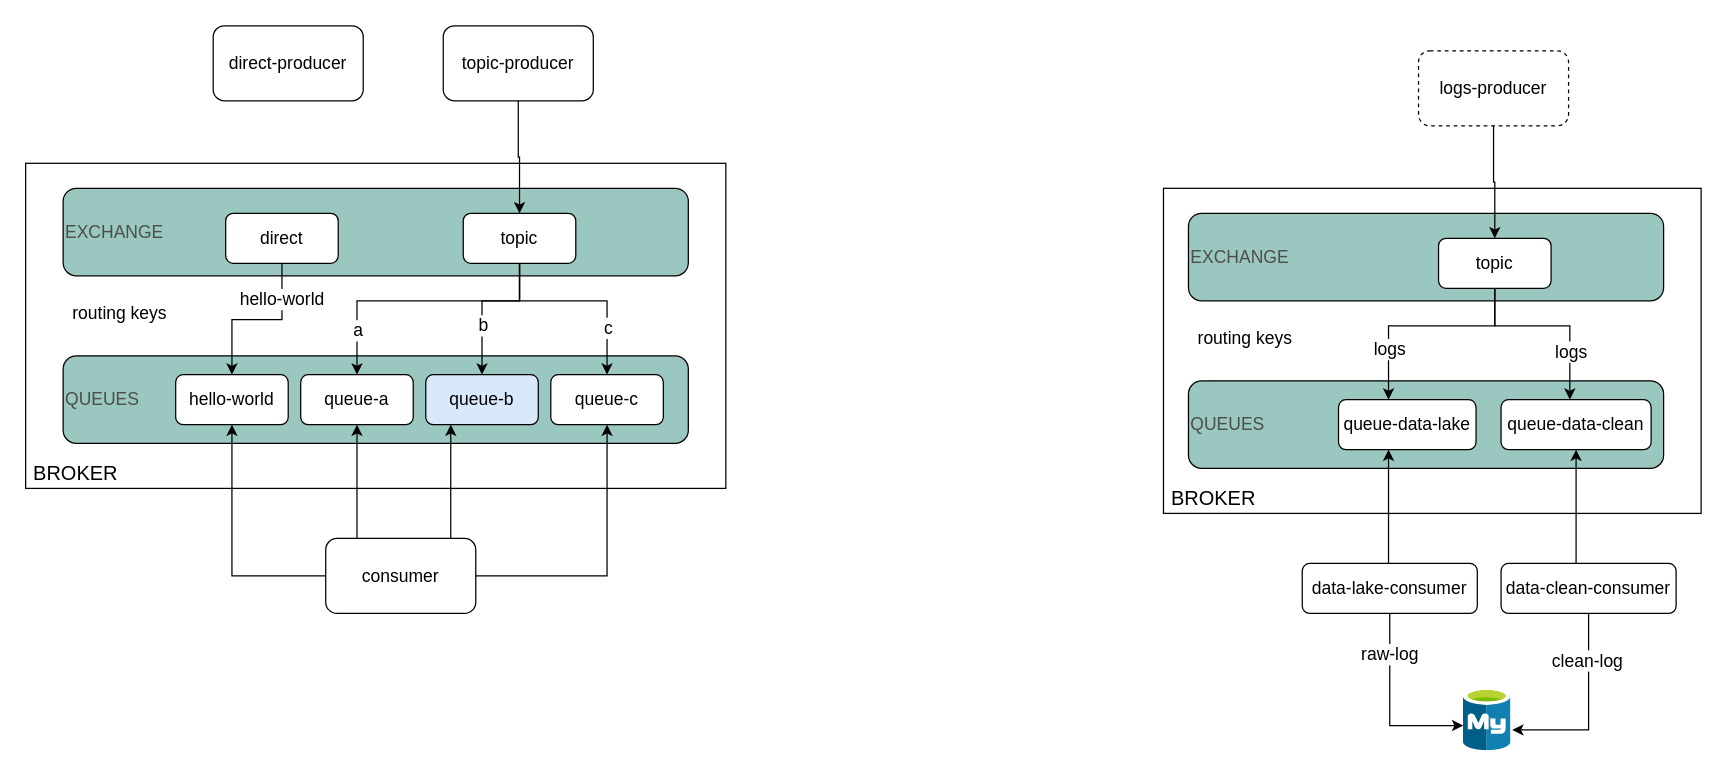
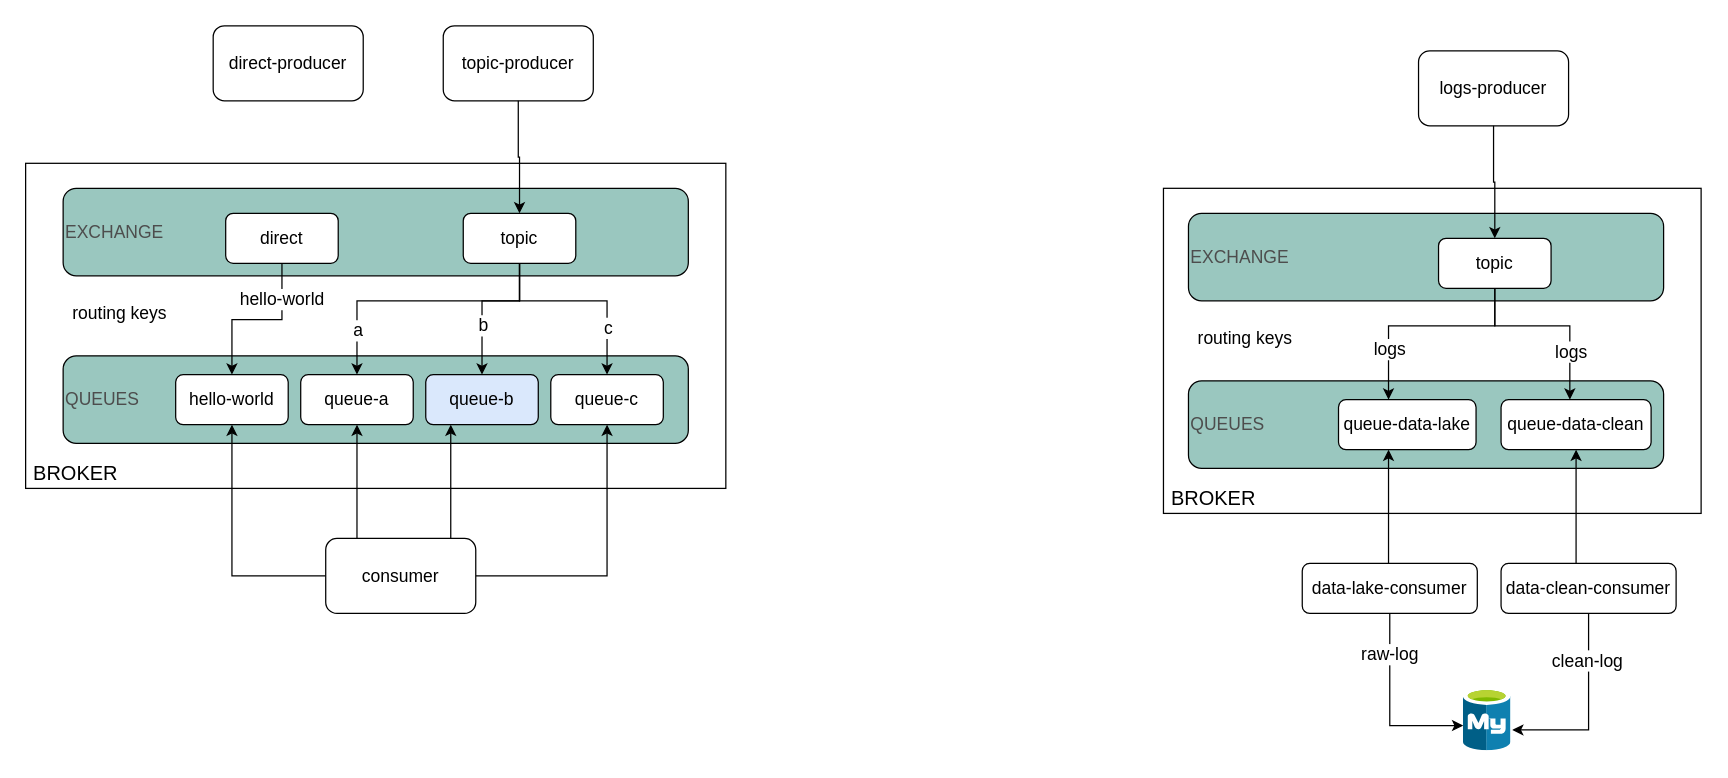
  <mxCell id="0" />
  <mxCell id="1" parent="0" />
  <mxCell id="2" value="&amp;nbsp;BROKER" style="rounded=0;whiteSpace=wrap;html=1;align=left;verticalAlign=bottom;fontSize=16;" parent="1" vertex="1"><mxGeometry x="20" y="130" width="560" height="260" as="geometry" /></mxCell>
  <mxCell id="3" value="direct-producer" style="rounded=1;whiteSpace=wrap;html=1;fontSize=14;align=center;" parent="1" vertex="1"><mxGeometry x="170" y="20" width="120" height="60" as="geometry" /></mxCell>
  <mxCell id="4" value="topic-producer" style="rounded=1;whiteSpace=wrap;html=1;fontSize=14;align=center;" parent="1" vertex="1"><mxGeometry x="354" y="20" width="120" height="60" as="geometry" /></mxCell>
  <mxCell id="5" value="&lt;font color=&quot;#4d4d4d&quot;&gt;EXCHANGE&lt;/font&gt;" style="rounded=1;whiteSpace=wrap;html=1;fontSize=14;align=left;fillColor=#9AC7BF;" parent="1" vertex="1"><mxGeometry x="50" y="150" width="500" height="70" as="geometry" /></mxCell>
  <mxCell id="6" value="direct" style="rounded=1;whiteSpace=wrap;html=1;fontSize=14;align=center;" parent="1" vertex="1"><mxGeometry x="180" y="170" width="90" height="40" as="geometry" /></mxCell>
  <mxCell id="7" value="topic" style="rounded=1;whiteSpace=wrap;html=1;fontSize=14;align=center;" parent="1" vertex="1"><mxGeometry x="370" y="170" width="90" height="40" as="geometry" /></mxCell>
  <mxCell id="8" style="edgeStyle=orthogonalEdgeStyle;rounded=0;orthogonalLoop=1;jettySize=auto;html=1;entryX=0.5;entryY=0;entryDx=0;entryDy=0;fontSize=14;" parent="1" source="4" target="7" edge="1"><mxGeometry relative="1" as="geometry" /></mxCell>
  <mxCell id="9" value="&lt;font color=&quot;#4d4d4d&quot;&gt;QUEUES&lt;/font&gt;" style="rounded=1;whiteSpace=wrap;html=1;fontSize=14;align=left;fillColor=#9AC7BF;" parent="1" vertex="1"><mxGeometry x="50" y="284" width="500" height="70" as="geometry" /></mxCell>
  <mxCell id="10" value="hello-world" style="rounded=1;whiteSpace=wrap;html=1;fontSize=14;align=center;" parent="1" vertex="1"><mxGeometry x="140" y="299" width="90" height="40" as="geometry" /></mxCell>
  <mxCell id="11" value="queue-a" style="rounded=1;whiteSpace=wrap;html=1;fontSize=14;align=center;" parent="1" vertex="1"><mxGeometry x="240" y="299" width="90" height="40" as="geometry" /></mxCell>
  <mxCell id="12" value="queue-b" style="rounded=1;whiteSpace=wrap;html=1;fontSize=14;align=center;fillColor=#dae8fc;" parent="1" vertex="1"><mxGeometry x="340" y="299" width="90" height="40" as="geometry" /></mxCell>
  <mxCell id="13" value="queue-c" style="rounded=1;whiteSpace=wrap;html=1;fontSize=14;align=center;" parent="1" vertex="1"><mxGeometry x="440" y="299" width="90" height="40" as="geometry" /></mxCell>
  <mxCell id="14" style="edgeStyle=orthogonalEdgeStyle;rounded=0;orthogonalLoop=1;jettySize=auto;html=1;fontSize=14;" parent="1" source="18" target="10" edge="1"><mxGeometry relative="1" as="geometry" /></mxCell>
  <mxCell id="15" style="edgeStyle=orthogonalEdgeStyle;rounded=0;orthogonalLoop=1;jettySize=auto;html=1;fontSize=14;" parent="1" source="18" target="11" edge="1"><mxGeometry relative="1" as="geometry"><Array as="points"><mxPoint x="285" y="410" /><mxPoint x="285" y="410" /></Array></mxGeometry></mxCell>
  <mxCell id="16" style="edgeStyle=orthogonalEdgeStyle;rounded=0;orthogonalLoop=1;jettySize=auto;html=1;fontSize=14;" parent="1" source="18" target="12" edge="1"><mxGeometry relative="1" as="geometry"><Array as="points"><mxPoint x="360" y="360" /><mxPoint x="360" y="360" /></Array></mxGeometry></mxCell>
  <mxCell id="17" style="edgeStyle=orthogonalEdgeStyle;rounded=0;orthogonalLoop=1;jettySize=auto;html=1;fontSize=14;" parent="1" source="18" target="13" edge="1"><mxGeometry relative="1" as="geometry" /></mxCell>
  <mxCell id="18" value="consumer" style="rounded=1;whiteSpace=wrap;html=1;fontSize=14;align=center;" parent="1" vertex="1"><mxGeometry x="260" y="430" width="120" height="60" as="geometry" /></mxCell>
  <mxCell id="19" value="routing keys" style="text;html=1;align=center;verticalAlign=middle;resizable=0;points=[];autosize=1;fontSize=14;" parent="1" vertex="1"><mxGeometry x="50" y="240" width="90" height="20" as="geometry" /></mxCell>
  <mxCell id="20" style="edgeStyle=orthogonalEdgeStyle;rounded=0;orthogonalLoop=1;jettySize=auto;html=1;fontSize=14;" parent="1" source="6" target="10" edge="1"><mxGeometry relative="1" as="geometry"><Array as="points"><mxPoint x="225" y="255" /><mxPoint x="185" y="255" /></Array></mxGeometry></mxCell>
  <mxCell id="21" value="hello-world" style="edgeLabel;html=1;align=center;verticalAlign=middle;resizable=0;points=[];fontSize=14;" parent="20" vertex="1" connectable="0"><mxGeometry x="-0.56" y="-1" relative="1" as="geometry"><mxPoint as="offset" /></mxGeometry></mxCell>
  <mxCell id="22" style="edgeStyle=orthogonalEdgeStyle;rounded=0;orthogonalLoop=1;jettySize=auto;html=1;fontSize=14;" parent="1" source="7" target="11" edge="1"><mxGeometry relative="1" as="geometry"><Array as="points"><mxPoint x="415" y="240" /><mxPoint x="285" y="240" /></Array></mxGeometry></mxCell>
  <mxCell id="23" value="a" style="edgeLabel;html=1;align=center;verticalAlign=middle;resizable=0;points=[];fontSize=14;" parent="22" vertex="1" connectable="0"><mxGeometry x="0.669" relative="1" as="geometry"><mxPoint as="offset" /></mxGeometry></mxCell>
  <mxCell id="24" style="edgeStyle=orthogonalEdgeStyle;rounded=0;orthogonalLoop=1;jettySize=auto;html=1;fontSize=14;" parent="1" source="7" target="12" edge="1"><mxGeometry relative="1" as="geometry"><Array as="points"><mxPoint x="415" y="240" /><mxPoint x="385" y="240" /></Array></mxGeometry></mxCell>
  <mxCell id="25" value="b" style="edgeLabel;html=1;align=center;verticalAlign=middle;resizable=0;points=[];fontSize=14;" parent="24" vertex="1" connectable="0"><mxGeometry x="0.331" relative="1" as="geometry"><mxPoint as="offset" /></mxGeometry></mxCell>
  <mxCell id="26" style="edgeStyle=orthogonalEdgeStyle;rounded=0;orthogonalLoop=1;jettySize=auto;html=1;fontSize=14;" parent="1" source="7" target="13" edge="1"><mxGeometry relative="1" as="geometry"><Array as="points"><mxPoint x="415" y="240" /><mxPoint x="485" y="240" /></Array></mxGeometry></mxCell>
  <mxCell id="27" value="c" style="edgeLabel;html=1;align=center;verticalAlign=middle;resizable=0;points=[];fontSize=14;" parent="26" vertex="1" connectable="0"><mxGeometry x="0.524" relative="1" as="geometry"><mxPoint as="offset" /></mxGeometry></mxCell>
  <mxCell id="28" value="&amp;nbsp;BROKER" style="rounded=0;whiteSpace=wrap;html=1;align=left;verticalAlign=bottom;fontSize=16;" parent="1" vertex="1"><mxGeometry x="930" y="150" width="430" height="260" as="geometry" /></mxCell>
- <mxCell id="29" value="logs-producer" style="rounded=1;whiteSpace=wrap;html=1;fontSize=14;align=center;dashed=1;" parent="1" vertex="1"><mxGeometry x="1134" y="40" width="120" height="60" as="geometry" /></mxCell>
+ <mxCell id="29" value="logs-producer" style="rounded=1;whiteSpace=wrap;html=1;fontSize=14;align=center;" parent="1" vertex="1"><mxGeometry x="1134" y="40" width="120" height="60" as="geometry" /></mxCell>
  <mxCell id="30" value="&lt;font color=&quot;#4d4d4d&quot;&gt;EXCHANGE&lt;/font&gt;" style="rounded=1;whiteSpace=wrap;html=1;fontSize=14;align=left;fillColor=#9AC7BF;" parent="1" vertex="1"><mxGeometry x="950" y="170" width="380" height="70" as="geometry" /></mxCell>
  <mxCell id="31" value="topic" style="rounded=1;whiteSpace=wrap;html=1;fontSize=14;align=center;" parent="1" vertex="1"><mxGeometry x="1150" y="190" width="90" height="40" as="geometry" /></mxCell>
  <mxCell id="32" style="edgeStyle=orthogonalEdgeStyle;rounded=0;orthogonalLoop=1;jettySize=auto;html=1;entryX=0.5;entryY=0;entryDx=0;entryDy=0;fontSize=14;" parent="1" source="29" target="31" edge="1"><mxGeometry relative="1" as="geometry" /></mxCell>
  <mxCell id="33" value="&lt;font color=&quot;#4d4d4d&quot;&gt;QUEUES&lt;/font&gt;" style="rounded=1;whiteSpace=wrap;html=1;fontSize=14;align=left;fillColor=#9AC7BF;" parent="1" vertex="1"><mxGeometry x="950" y="304" width="380" height="70" as="geometry" /></mxCell>
  <mxCell id="34" value="queue-data-lake" style="rounded=1;whiteSpace=wrap;html=1;fontSize=14;align=center;" parent="1" vertex="1"><mxGeometry x="1070" y="319" width="110" height="40" as="geometry" /></mxCell>
  <mxCell id="35" value="queue-data-clean" style="rounded=1;whiteSpace=wrap;html=1;fontSize=14;align=center;" parent="1" vertex="1"><mxGeometry x="1200" y="319" width="120" height="40" as="geometry" /></mxCell>
  <mxCell id="36" style="edgeStyle=orthogonalEdgeStyle;rounded=0;orthogonalLoop=1;jettySize=auto;html=1;fontSize=14;" parent="1" source="39" target="34" edge="1"><mxGeometry relative="1" as="geometry"><Array as="points"><mxPoint x="1110" y="390" /><mxPoint x="1110" y="390" /></Array></mxGeometry></mxCell>
  <mxCell id="37" style="edgeStyle=orthogonalEdgeStyle;rounded=0;orthogonalLoop=1;jettySize=auto;html=1;entryX=-0.008;entryY=0.594;entryDx=0;entryDy=0;entryPerimeter=0;fontSize=14;" parent="1" source="39" target="49" edge="1"><mxGeometry relative="1" as="geometry" /></mxCell>
  <mxCell id="38" value="raw-log" style="edgeLabel;html=1;align=center;verticalAlign=middle;resizable=0;points=[];fontSize=14;" parent="37" vertex="1" connectable="0"><mxGeometry x="-0.563" y="-1" relative="1" as="geometry"><mxPoint as="offset" /></mxGeometry></mxCell>
  <mxCell id="39" value="data-lake-consumer" style="rounded=1;whiteSpace=wrap;html=1;fontSize=14;align=center;" parent="1" vertex="1"><mxGeometry x="1041" y="450" width="140" height="40" as="geometry" /></mxCell>
  <mxCell id="40" value="routing keys" style="text;html=1;align=center;verticalAlign=middle;resizable=0;points=[];autosize=1;fontSize=14;" parent="1" vertex="1"><mxGeometry x="950" y="260" width="90" height="20" as="geometry" /></mxCell>
  <mxCell id="41" style="edgeStyle=orthogonalEdgeStyle;rounded=0;orthogonalLoop=1;jettySize=auto;html=1;fontSize=14;" parent="1" source="31" target="34" edge="1"><mxGeometry relative="1" as="geometry"><Array as="points"><mxPoint x="1195" y="260" /><mxPoint x="1110" y="260" /></Array></mxGeometry></mxCell>
  <mxCell id="42" value="logs" style="edgeLabel;html=1;align=center;verticalAlign=middle;resizable=0;points=[];fontSize=14;" parent="41" vertex="1" connectable="0"><mxGeometry x="0.669" relative="1" as="geometry"><mxPoint y="-12" as="offset" /></mxGeometry></mxCell>
  <mxCell id="43" style="edgeStyle=orthogonalEdgeStyle;rounded=0;orthogonalLoop=1;jettySize=auto;html=1;fontSize=14;" parent="1" source="31" target="35" edge="1"><mxGeometry relative="1" as="geometry"><Array as="points"><mxPoint x="1195" y="260" /><mxPoint x="1255" y="260" /></Array></mxGeometry></mxCell>
  <mxCell id="44" value="logs" style="edgeLabel;html=1;align=center;verticalAlign=middle;resizable=0;points=[];fontSize=14;" parent="43" vertex="1" connectable="0"><mxGeometry x="0.331" relative="1" as="geometry"><mxPoint y="11" as="offset" /></mxGeometry></mxCell>
  <mxCell id="45" value="" style="edgeStyle=orthogonalEdgeStyle;rounded=0;orthogonalLoop=1;jettySize=auto;html=1;fontSize=14;" parent="1" source="48" target="35" edge="1"><mxGeometry relative="1" as="geometry"><Array as="points"><mxPoint x="1260" y="430" /><mxPoint x="1260" y="430" /></Array></mxGeometry></mxCell>
  <mxCell id="46" style="edgeStyle=orthogonalEdgeStyle;rounded=0;orthogonalLoop=1;jettySize=auto;html=1;entryX=1.026;entryY=0.663;entryDx=0;entryDy=0;entryPerimeter=0;fontSize=14;" parent="1" source="48" target="49" edge="1"><mxGeometry relative="1" as="geometry" /></mxCell>
  <mxCell id="47" value="clean-log" style="edgeLabel;html=1;align=center;verticalAlign=middle;resizable=0;points=[];fontSize=14;" parent="46" vertex="1" connectable="0"><mxGeometry x="-0.483" y="-2" relative="1" as="geometry"><mxPoint y="-3" as="offset" /></mxGeometry></mxCell>
  <mxCell id="48" value="data-clean-consumer" style="rounded=1;whiteSpace=wrap;html=1;fontSize=14;align=center;" parent="1" vertex="1"><mxGeometry x="1200" y="450" width="140" height="40" as="geometry" /></mxCell>
  <mxCell id="49" value="" style="aspect=fixed;html=1;points=[];align=center;image;fontSize=12;image=img/lib/mscae/Azure_Database_for_MySQL_servers.svg;fillColor=#9AC7BF;" parent="1" vertex="1"><mxGeometry x="1170" y="550" width="38" height="50" as="geometry" /></mxCell>
